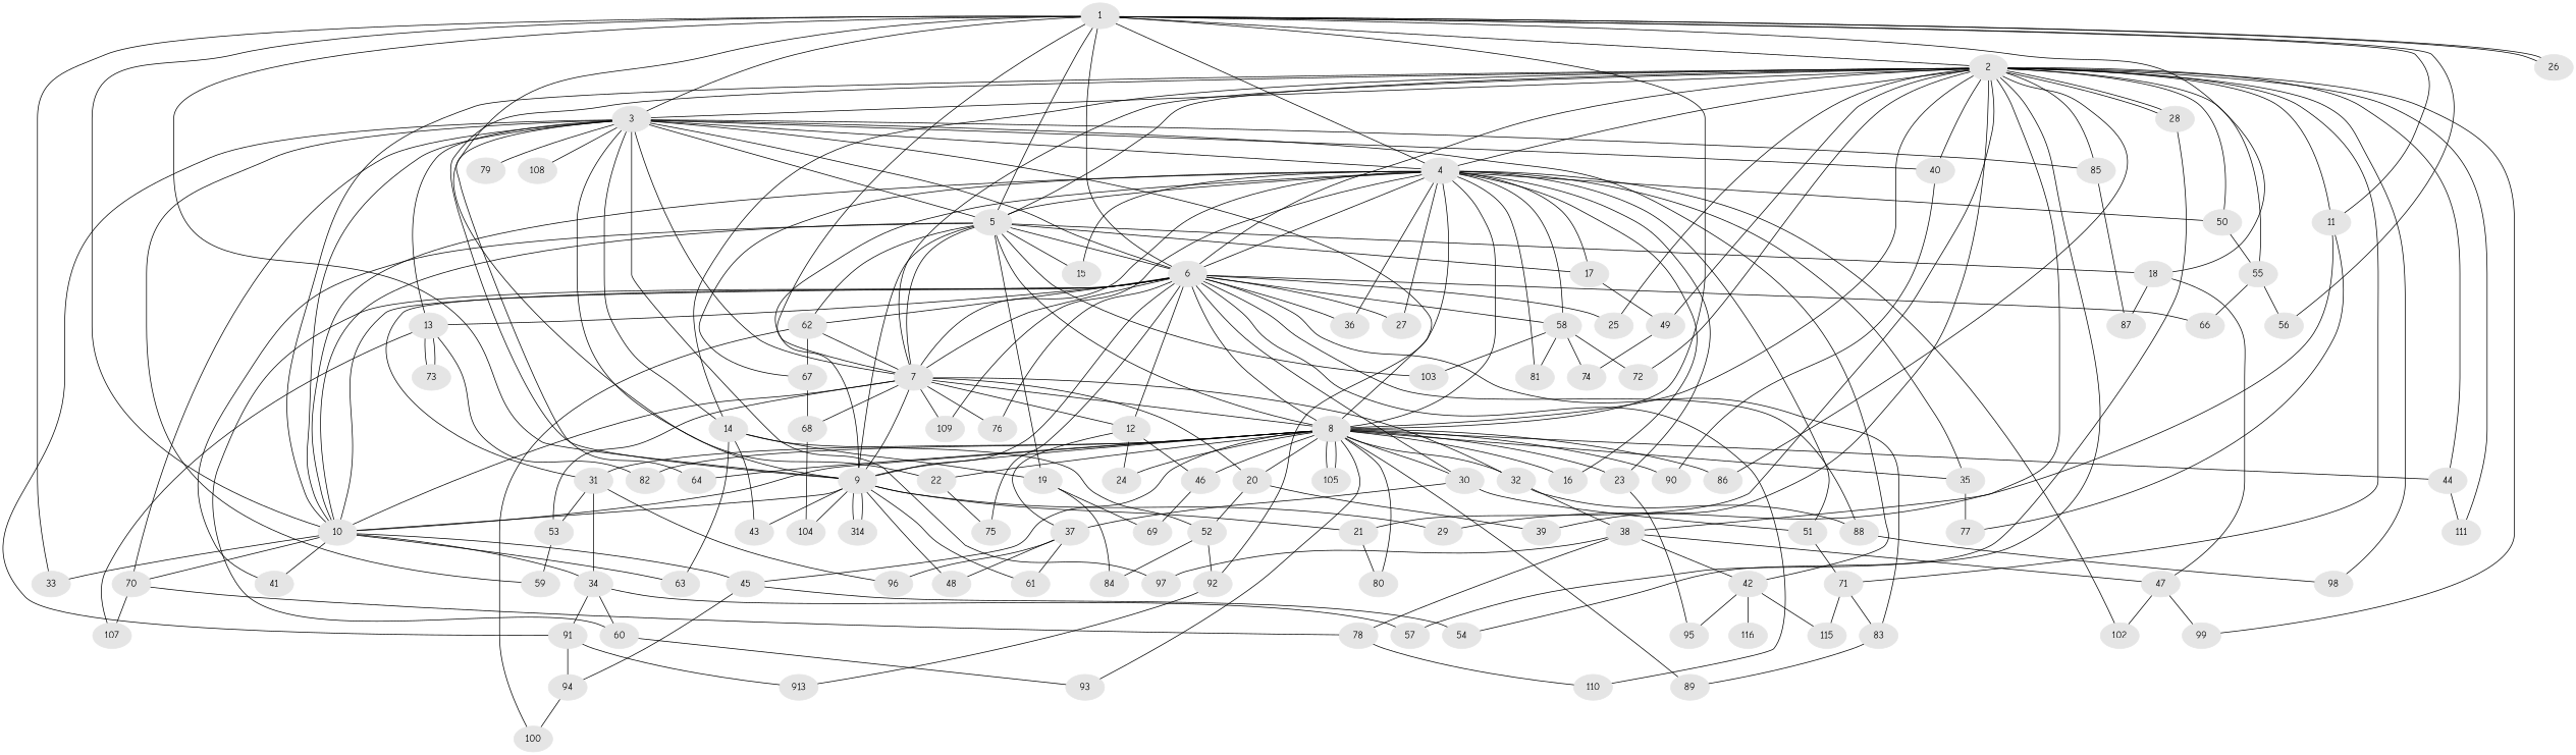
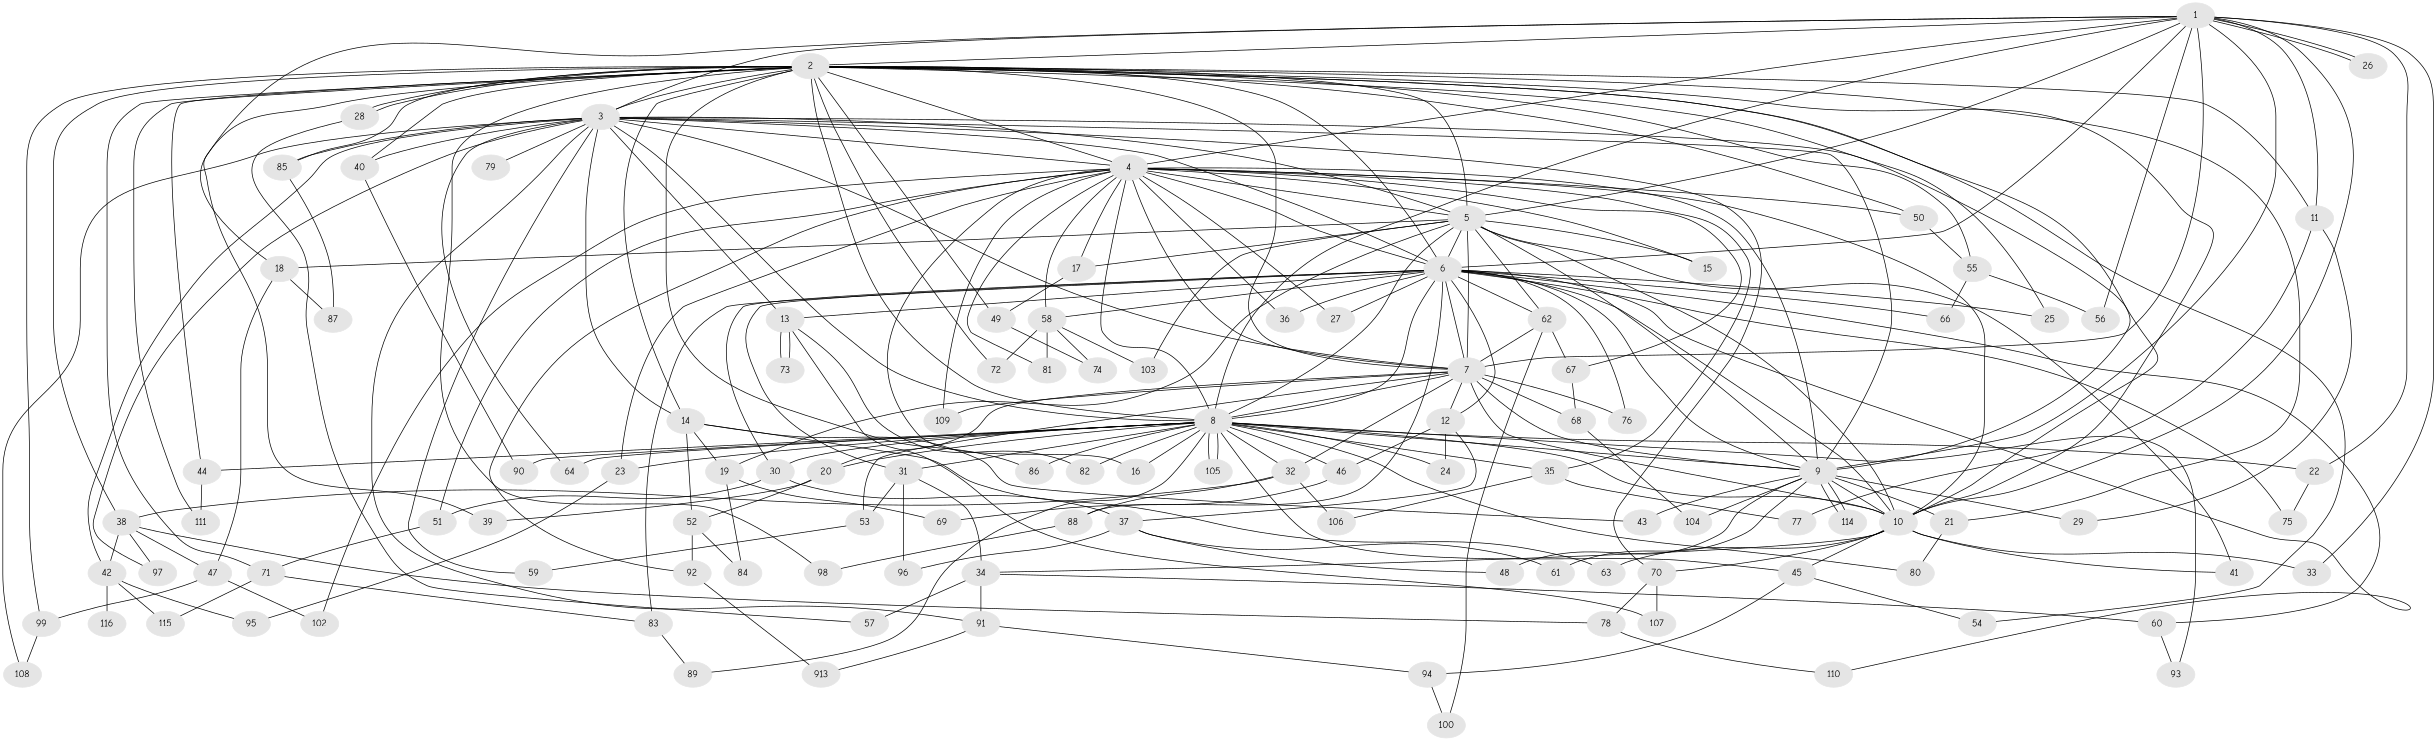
  graph {
    fontname="Comic Neue"
    node [color=gray90 fontname="Comic Neue" style=filled]
    edge [fontname="Comic Neue"]
    1
    2
    3
    4
    5
    6
    7
    8
    9
    10
    11
    18
    22
    26
    33
    56
    14
    21
    25
    28
    38
    39
    40
    44
    49
    50
    54
    55
    71
    72
    85
    86
    98
    99
    111
    13
    42
    59
    64
    70
    79
    91
    97
    108
    15
    16
    17
    23
    27
    35
    36
    51
    58
    67
    81
    92
    102
    109
    19
    41
    62
    103
    12
    30
    31
    60
    66
    75
    76
    83
    88
    110
    20
    32
    53
    68
    24
    45
    46
    80
    82
    89
    90
    93
    105
    29
    43
    48
    61
    104
-   114 [label=314]
+   114
    34
    63
    77
    47
    87
    52
    57
    78
    74
    115
    73
    107
    95
    116
    94
    n107 [label=913]
+   106
    69
    84
    100
    37
    96
    1 -- 2
    1 -- 3
    1 -- 4
    1 -- 5
    1 -- 6
    1 -- 7
    1 -- 8
    1 -- 9
    1 -- 10
    1 -- 11
    1 -- 18
    1 -- 22
    1 -- 26
    1 -- 26
    1 -- 33
    1 -- 56
    2 -- 3
    2 -- 4
    2 -- 5
    2 -- 6
    2 -- 7
    2 -- 8
    2 -- 9
    2 -- 10
    2 -- 11
    2 -- 14
    2 -- 21
    2 -- 25
    2 -- 28
    2 -- 28
    2 -- 38
    2 -- 39
    2 -- 40
    2 -- 44
    2 -- 49
    2 -- 50
    2 -- 54
    2 -- 55
    2 -- 71
    2 -- 72
    2 -- 85
    2 -- 86
    2 -- 98
    2 -- 99
    2 -- 111
    3 -- 4
    3 -- 5
    3 -- 6
    3 -- 7
    3 -- 8
    3 -- 9
    3 -- 10
    3 -- 14
    3 -- 40
    3 -- 85
    3 -- 13
    3 -- 42
    3 -- 59
    3 -- 64
    3 -- 70
    3 -- 79
    3 -- 91
    3 -- 97
    3 -- 108
    4 -- 5
    4 -- 6
    4 -- 7
    4 -- 8
    4 -- 9
    4 -- 10
    4 -- 50
    4 -- 15
    4 -- 16
    4 -- 17
    4 -- 23
    4 -- 27
    4 -- 35
    4 -- 36
    4 -- 51
    4 -- 58
    4 -- 67
    4 -- 81
    4 -- 92
    4 -- 102
    4 -- 109
    5 -- 6
    5 -- 7
    5 -- 8
    5 -- 9
    5 -- 10
    5 -- 18
    5 -- 15
    5 -- 17
    5 -- 19
    5 -- 41
    5 -- 62
    5 -- 103
    6 -- 7
    6 -- 8
    6 -- 9
    6 -- 10
    6 -- 25
    6 -- 13
    6 -- 27
    6 -- 36
    6 -- 58
    6 -- 62
    6 -- 12
    6 -- 30
    6 -- 31
    6 -- 60
    6 -- 66
    6 -- 75
    6 -- 76
    6 -- 83
    6 -- 88
    6 -- 110
    7 -- 8
    7 -- 9
    7 -- 10
    7 -- 109
    7 -- 12
    7 -- 76
    7 -- 20
    7 -- 32
    7 -- 53
    7 -- 68
    8 -- 9
    8 -- 10
    8 -- 22
    8 -- 44
    8 -- 86
    8 -- 64
    8 -- 16
    8 -- 23
    8 -- 35
    8 -- 30
    8 -- 31
    8 -- 20
    8 -- 32
    8 -- 24
    8 -- 45
    8 -- 46
    8 -- 80
    8 -- 82
    8 -- 89
    8 -- 90
    8 -- 93
    8 -- 105
    8 -- 105
    9 -- 10
    9 -- 21
    9 -- 29
    9 -- 43
    9 -- 48
    9 -- 61
    9 -- 104
    9 -- 114
    9 -- 114
    10 -- 33
    10 -- 70
    10 -- 41
    10 -- 45
    10 -- 34
    10 -- 63
    11 -- 29
    11 -- 77
    18 -- 47
    18 -- 87
    22 -- 75
    14 -- 19
    14 -- 43
    14 -- 63
    14 -- 52
    21 -- 80
    28 -- 57
    38 -- 42
    38 -- 97
    38 -- 47
    38 -- 78
    40 -- 90
    44 -- 111
    49 -- 74
    50 -- 55
    55 -- 56
    55 -- 66
    71 -- 83
    71 -- 115
    85 -- 87
+   99 -- 108
    13 -- 82
    13 -- 73
    13 -- 73
    13 -- 107
    42 -- 115
    42 -- 95
    42 -- 116
    70 -- 78
    70 -- 107
    91 -- 94
    91 -- n107
    17 -- 49
    23 -- 95
    35 -- 77
+   35 -- 106
    51 -- 71
    58 -- 72
    58 -- 81
    58 -- 103
    58 -- 74
    67 -- 68
    92 -- n107
    19 -- 69
    19 -- 84
    62 -- 7
    62 -- 67
    62 -- 100
    12 -- 24
    12 -- 46
    12 -- 37
    30 -- 51
    30 -- 37
    31 -- 53
    31 -- 34
    31 -- 96
    60 -- 93
    83 -- 89
    88 -- 98
    20 -- 39
    20 -- 52
    32 -- 38
    32 -- 88
+   32 -- 106
    53 -- 59
    68 -- 104
    45 -- 54
    45 -- 94
    46 -- 69
    34 -- 91
    34 -- 60
    34 -- 57
    47 -- 99
    47 -- 102
    52 -- 92
    52 -- 84
    78 -- 110
    94 -- 100
    37 -- 48
    37 -- 61
    37 -- 96
  }
